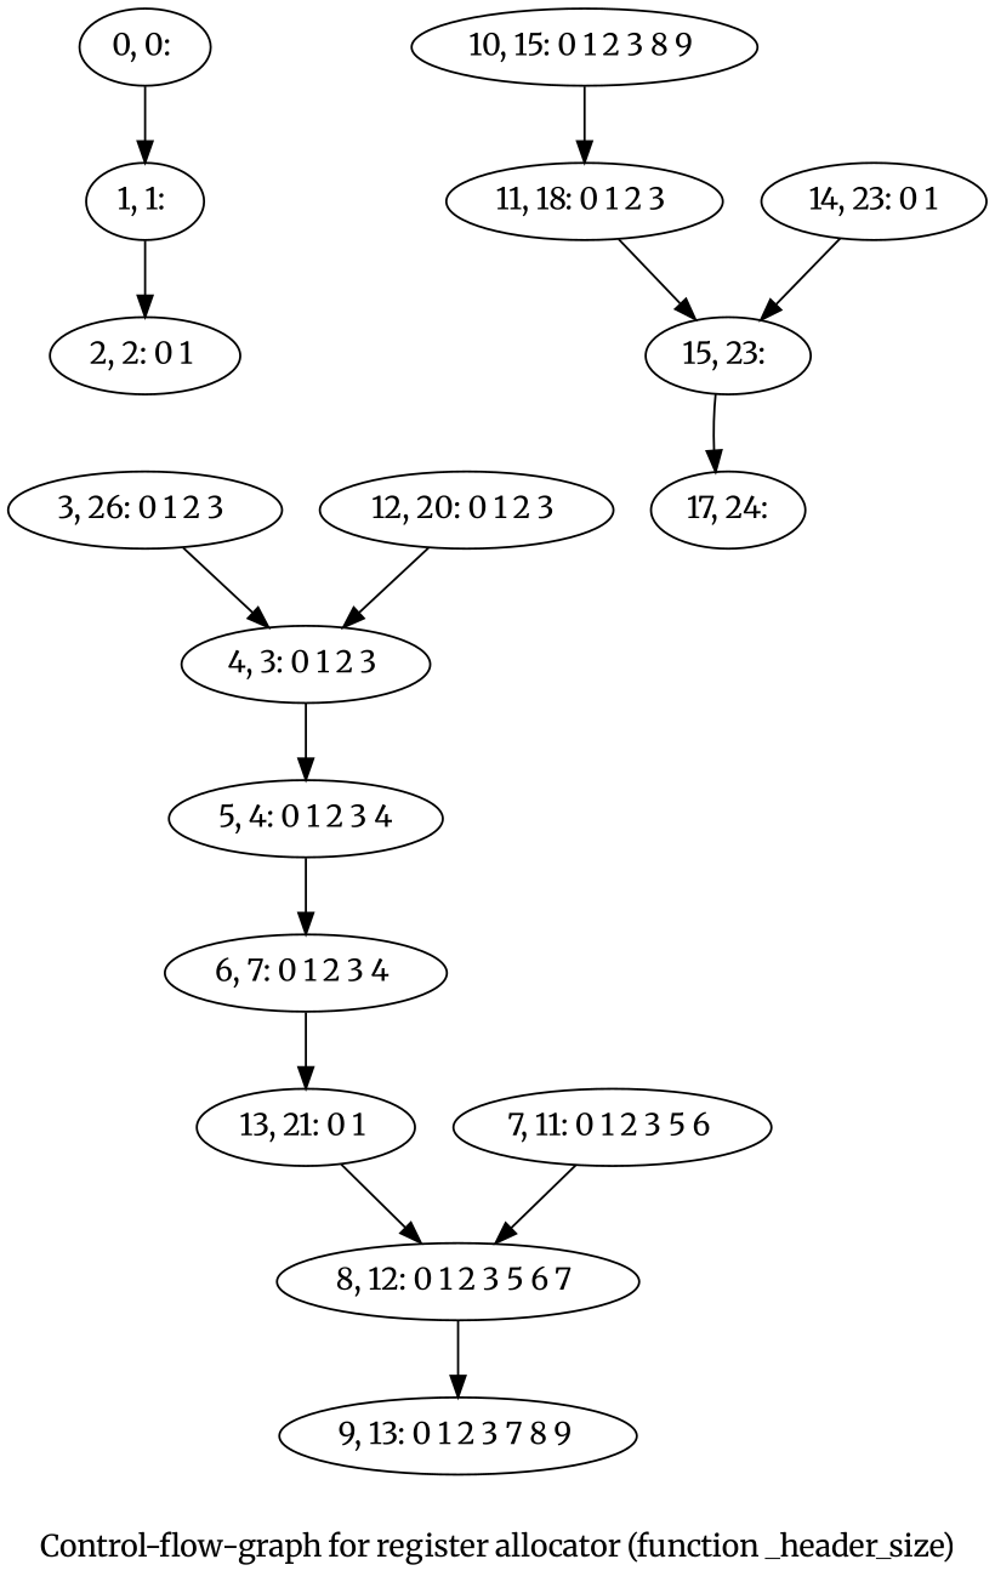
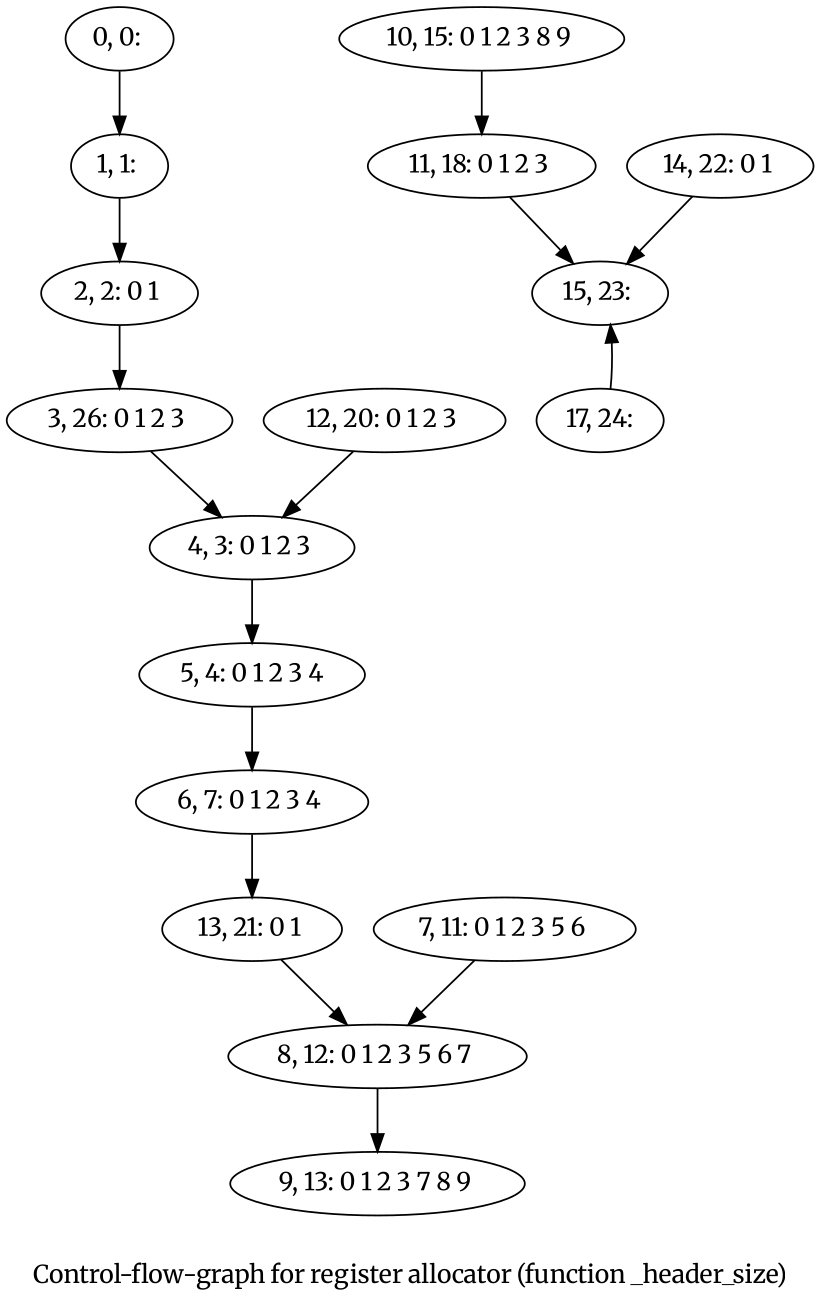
  digraph {
    fontname=Merriweather
    label="Control-flow-graph for register allocator (function _header_size)"
    node [fontname=Merriweather]
    edge [fontname=Merriweather]
    n1 [label="0, 0: "]
    n2 [label="1, 1: "]
    n3 [label="2, 2: 0 1 "]
    n4 [label="3, 26: 0 1 2 3 "]
    n5 [label="4, 3: 0 1 2 3 "]
    n6 [label="5, 4: 0 1 2 3 4"]
    n7 [label="6, 7: 0 1 2 3 4 "]
    n8 [label="13, 21: 0 1 "]
    n9 [label="7, 11: 0 1 2 3 5 6 "]
    n10 [label="8, 12: 0 1 2 3 5 6 7 "]
    n11 [label="9, 13: 0 1 2 3 7 8 9 "]
    n12 [label="10, 15: 0 1 2 3 8 9 "]
    n13 [label="11, 18: 0 1 2 3 "]
    n14 [label="15, 23: "]
    n15 [label="12, 20: 0 1 2 3 "]
-   n16 [label="14, 23: 0 1"]
+   n16 [label="14, 22: 0 1 "]
    n17 [label="17, 24:"]
    n1 -> n2
    n2 -> n3
+   n3 -> n4
    n4 -> n5
    n5 -> n6
    n6 -> n7
    n7 -> n8
    n8 -> n10
    n9 -> n10
    n10 -> n11
    n12 -> n13
    n13 -> n14
-   n14 -> n17
+   n17 -> n14
    n15 -> n5
    n16 -> n14
  }
